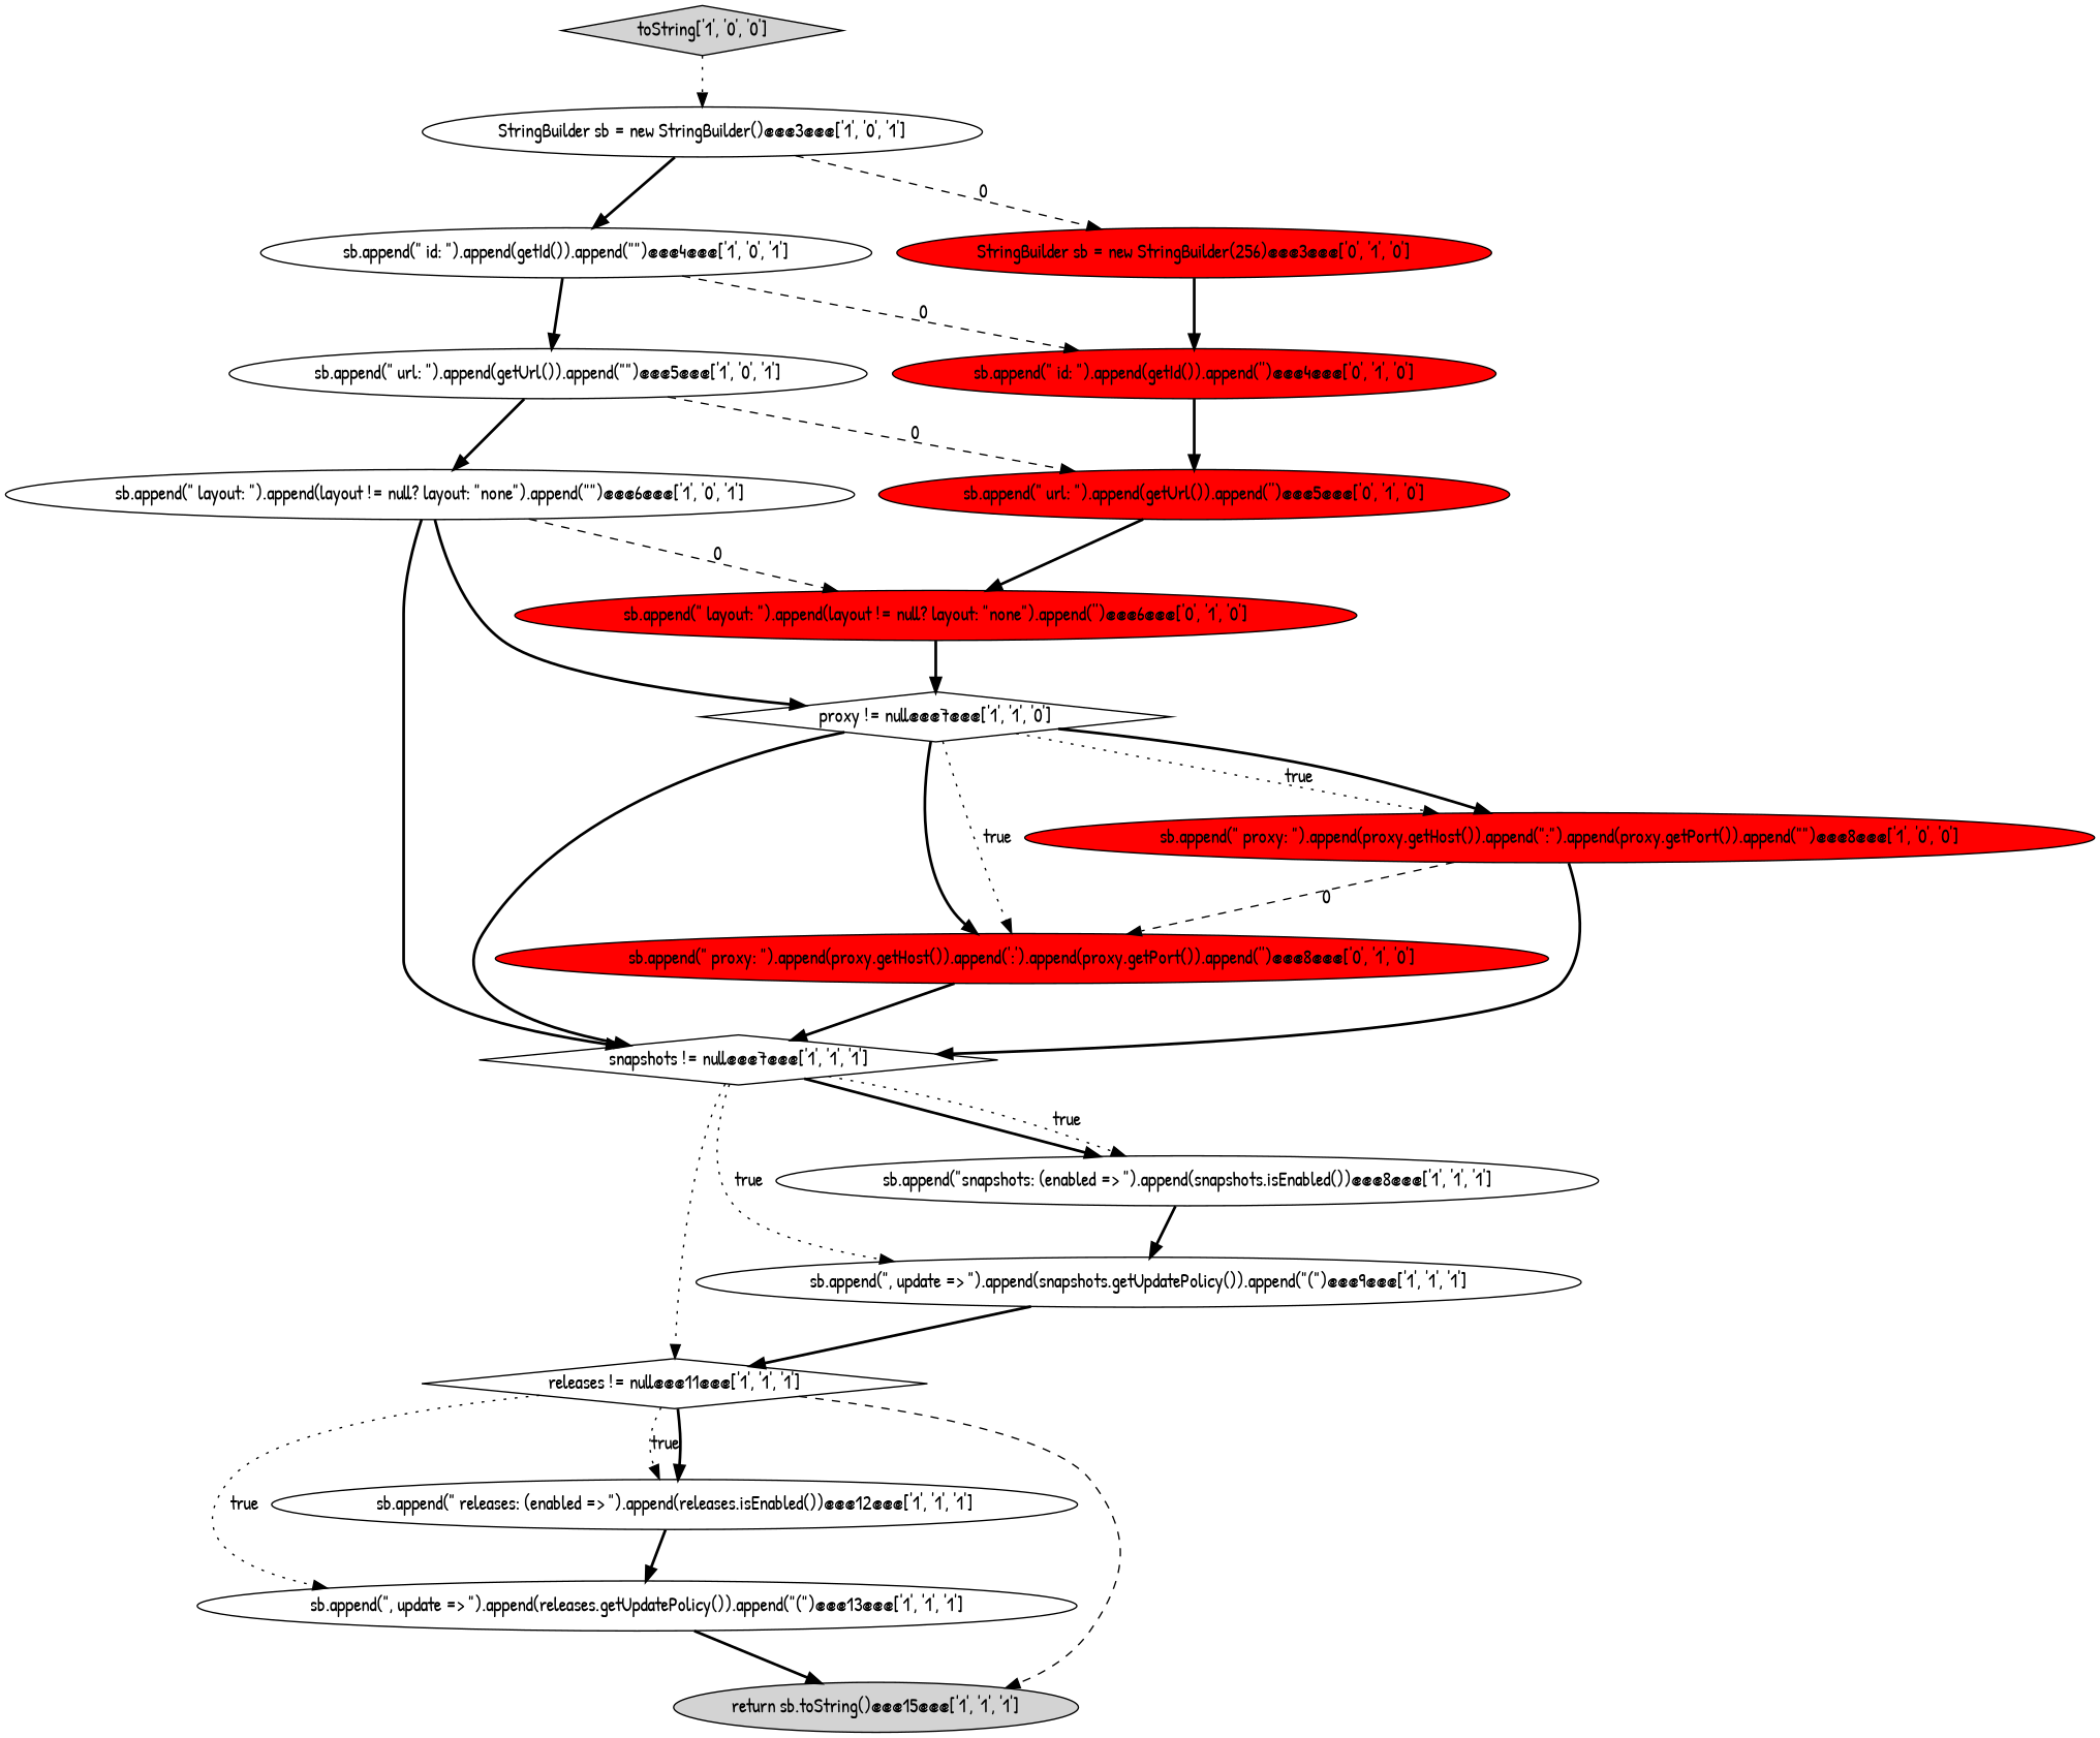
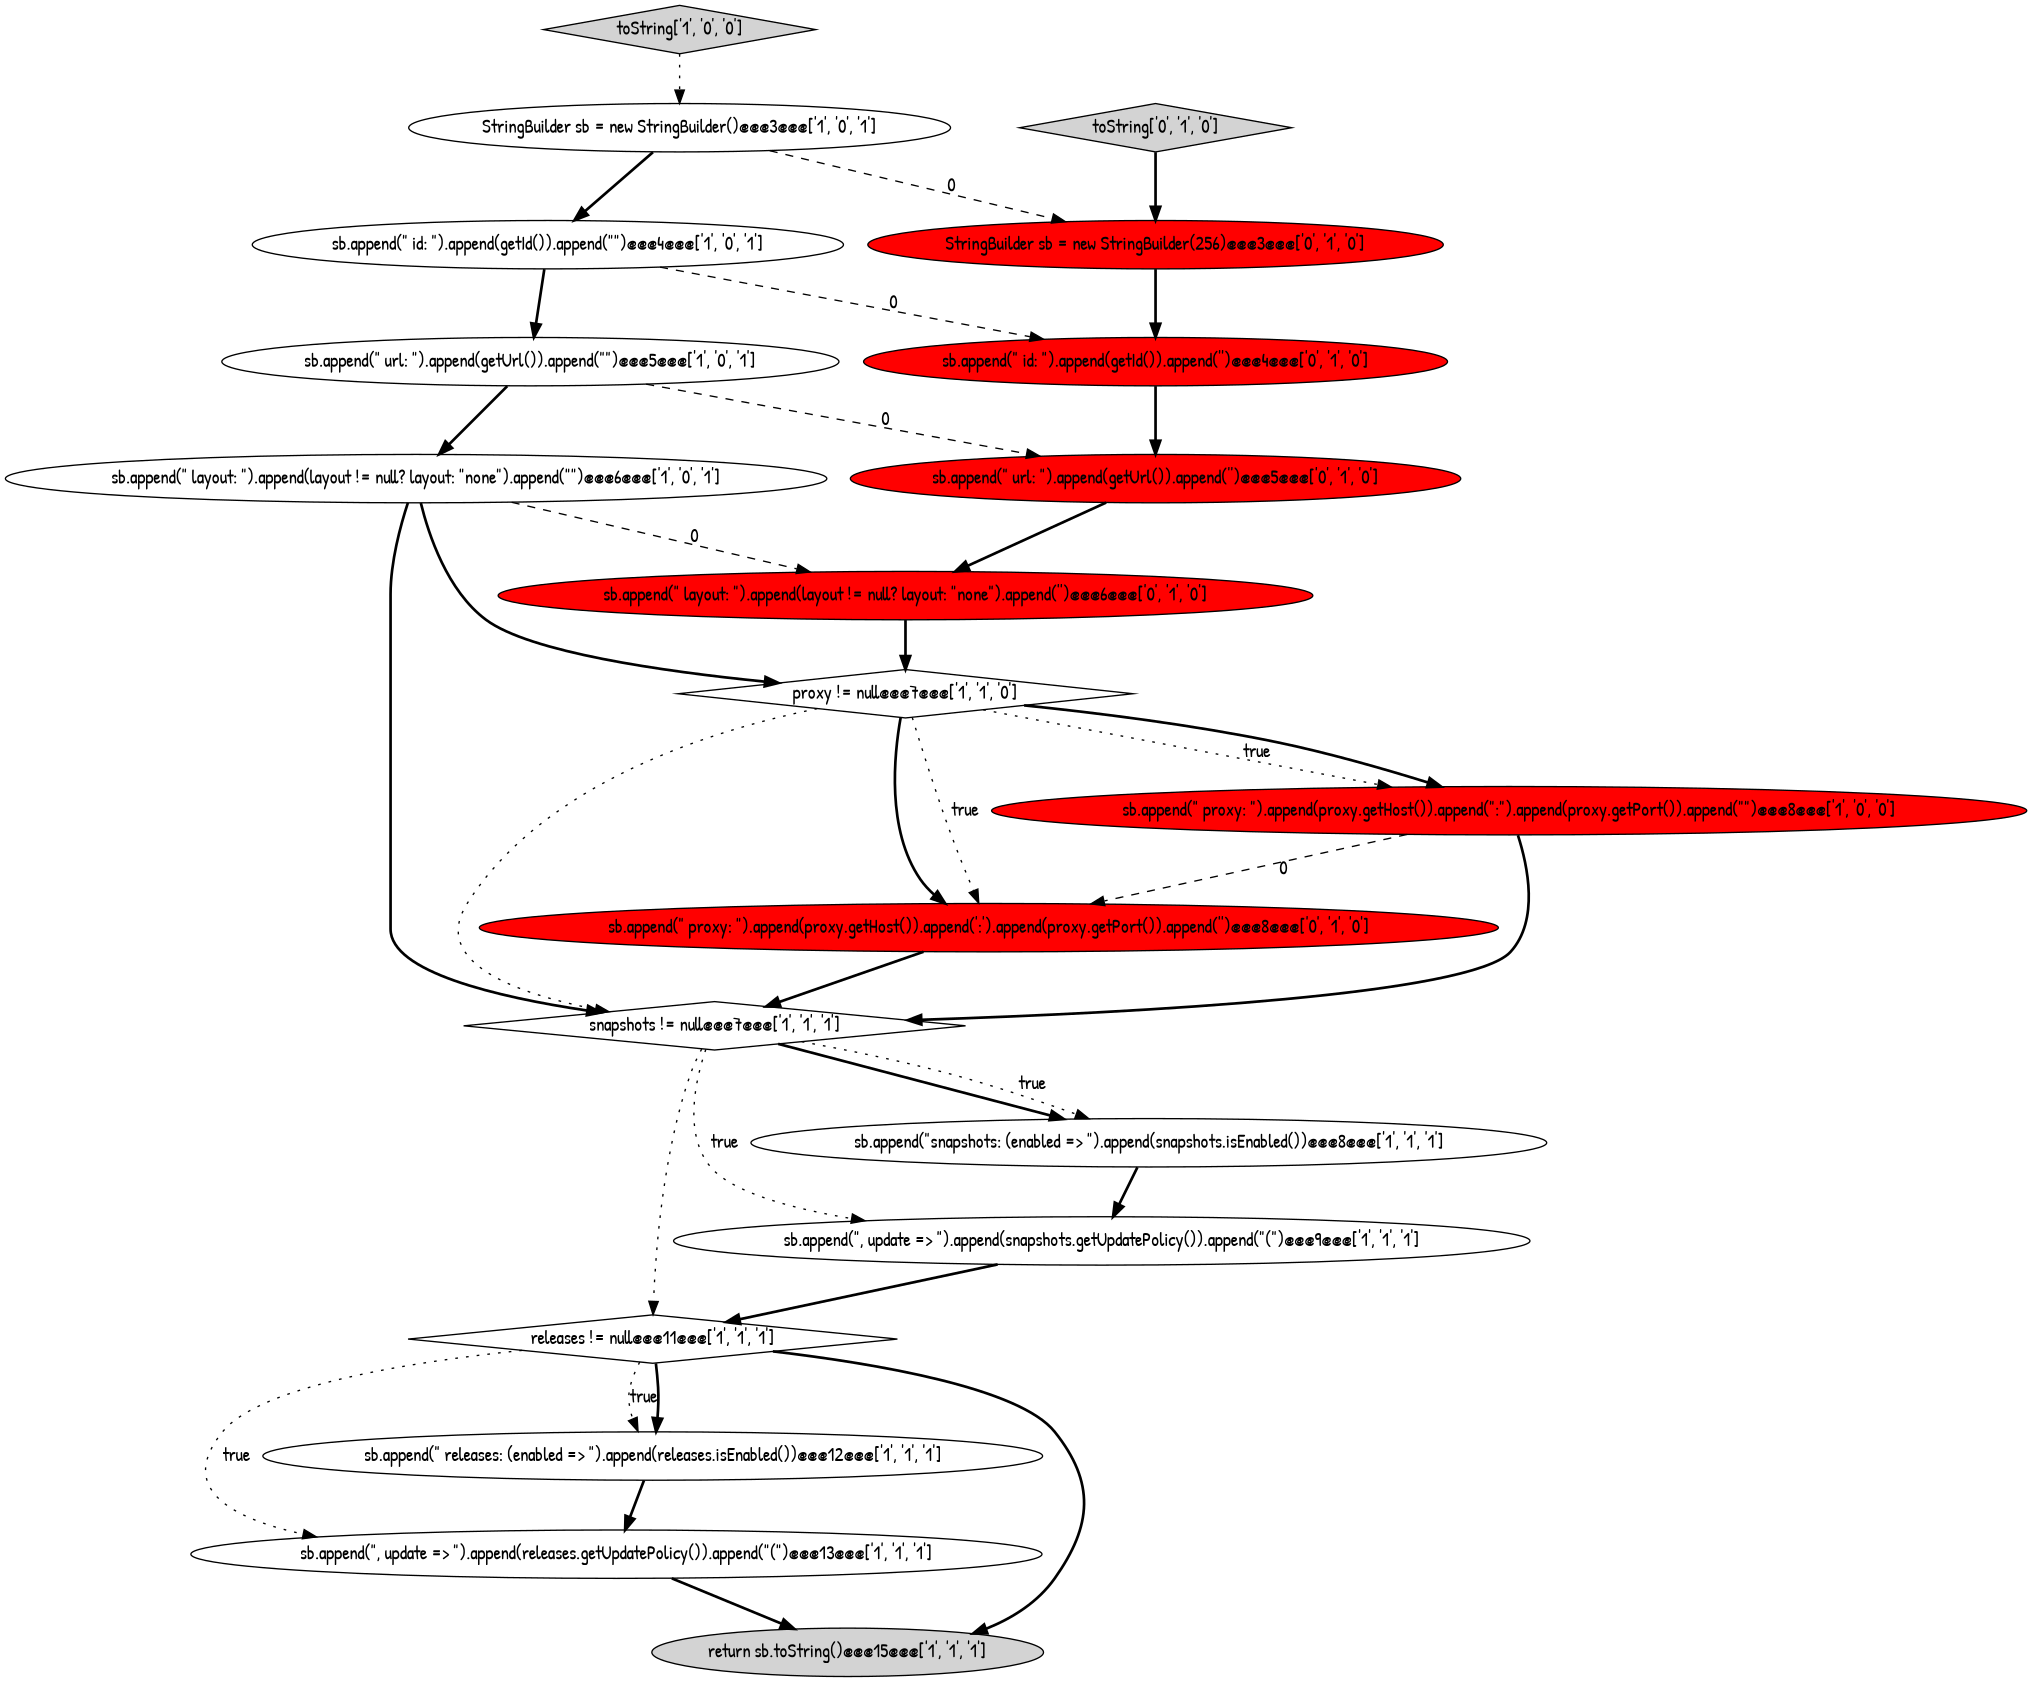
  digraph {
    fontname="Patrick Hand"
    node [fillcolor=white fontname="Patrick Hand" shape=ellipse style=filled]
    edge [fontname="Patrick Hand" style=bold]
    n1 [label="sb.append(\", update => \").append(releases.getUpdatePolicy()).append(\"(\")@@@13@@@['1', '1', '1']"]
    n2 [fillcolor=lightgray label="return sb.toString()@@@15@@@['1', '1', '1']"]
    n3 [label="sb.append(\" layout: \").append(layout != null? layout: \"none\").append(\"\")@@@6@@@['1', '0', '1']"]
    n4 [label="proxy != null@@@7@@@['1', '1', '0']" shape=diamond]
    n5 [label="snapshots != null@@@7@@@['1', '1', '1']" shape=diamond]
    n6 [fillcolor=red label="sb.append(\" layout: \").append(layout != null? layout: \"none\").append('')@@@6@@@['0', '1', '0']"]
    n7 [fillcolor=red label="sb.append(\" proxy: \").append(proxy.getHost()).append(':').append(proxy.getPort()).append('')@@@8@@@['0', '1', '0']"]
    n8 [fillcolor=red label="sb.append(\" proxy: \").append(proxy.getHost()).append(\":\").append(proxy.getPort()).append(\"\")@@@8@@@['1', '0', '0']"]
    n9 [label="sb.append(\"snapshots: (enabled => \").append(snapshots.isEnabled())@@@8@@@['1', '1', '1']"]
    n10 [label="sb.append(\", update => \").append(snapshots.getUpdatePolicy()).append(\"(\")@@@9@@@['1', '1', '1']"]
    n11 [label="releases != null@@@11@@@['1', '1', '1']" shape=diamond]
    n12 [label="sb.append(\" releases: (enabled => \").append(releases.isEnabled())@@@12@@@['1', '1', '1']"]
    n13 [fillcolor=lightgray label="toString['1', '0', '0']" shape=diamond]
    n14 [label="StringBuilder sb = new StringBuilder()@@@3@@@['1', '0', '1']"]
    n15 [fillcolor=red label="StringBuilder sb = new StringBuilder(256)@@@3@@@['0', '1', '0']"]
    n16 [label="sb.append(\" id: \").append(getId()).append(\"\")@@@4@@@['1', '0', '1']"]
    n17 [fillcolor=red label="sb.append(\" id: \").append(getId()).append('')@@@4@@@['0', '1', '0']"]
    n18 [fillcolor=red label="sb.append(\" url: \").append(getUrl()).append('')@@@5@@@['0', '1', '0']"]
    n19 [label="sb.append(\" url: \").append(getUrl()).append(\"\")@@@5@@@['1', '0', '1']"]
+   n20 [fillcolor=lightgray label="toString['0', '1', '0']" shape=diamond]
    n1 -> n2
    n3 -> n4
    n3 -> n5
    n3 -> n6 [label=0 style=dashed]
-   n4 -> n5
+   n4 -> n5 [style=dotted]
    n4 -> n7
    n4 -> n7 [label=true style=dotted]
    n4 -> n8 [label=true style=dotted]
    n4 -> n8
    n5 -> n9
    n5 -> n9 [label=true style=dotted]
    n5 -> n10 [label=true style=dotted]
    n5 -> n11 [style=dotted]
    n6 -> n4
    n7 -> n5
    n8 -> n5
    n8 -> n7 [label=0 style=dashed]
    n9 -> n10
    n10 -> n11
    n11 -> n1 [label=true style=dotted]
-   n11 -> n2 [style=dashed]
+   n11 -> n2
    n11 -> n12 [label=true style=dotted]
    n11 -> n12
    n12 -> n1
    n13 -> n14 [style=dotted]
    n14 -> n15 [label=0 style=dashed]
    n14 -> n16
    n15 -> n17
    n16 -> n17 [label=0 style=dashed]
    n16 -> n19
    n17 -> n18
    n18 -> n6
    n19 -> n3
    n19 -> n18 [label=0 style=dashed]
+   n20 -> n15
  }
